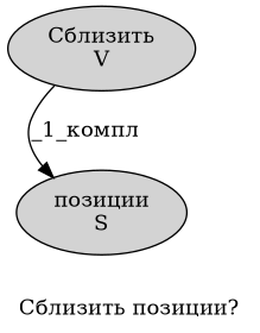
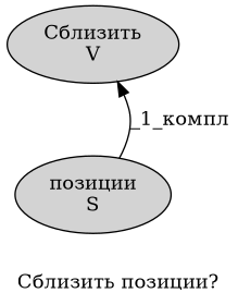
  digraph {
    label="Сблизить позиции?"
    node [fillcolor=lightgray penwidth=1 shape=ellipse style=filled]
    n1 [label="Сблизить\nV"]
    n2 [label="позиции\nS"]
-   n1 -> n2 [label="_1_компл"]
+   n2 -> n1 [label="_1_компл"]
  }
